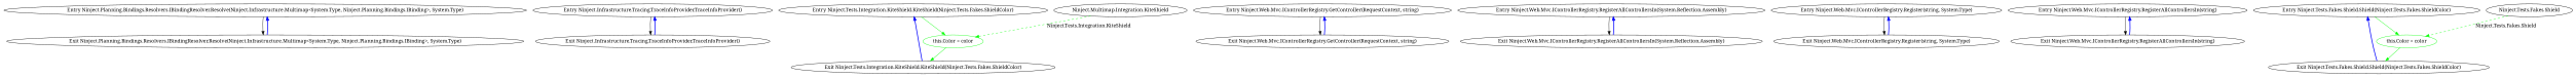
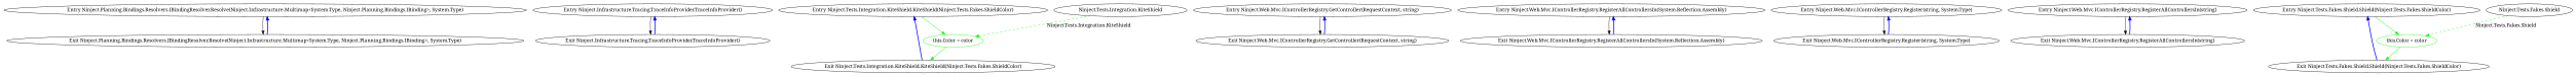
  digraph {
    fontname="Noto Serif"
    node [cluster="Ninject.Tests.Integration.KiteShield.KiteShield(Ninject.Tests.Fakes.ShieldColor)" file="NinjectSettings.cs" span="8-8" fontname="Noto Serif"]
    edge [style=solid fontname="Noto Serif" color=blue]
    n1 [cluster="Ninject.Planning.Bindings.Resolvers.IBindingResolver.Resolve(Ninject.Infrastructure.Multimap<System.Type, Ninject.Planning.Bindings.IBinding>, System.Type)" file="DefaultParameterTests.cs" label="Entry Ninject.Planning.Bindings.Resolvers.IBindingResolver.Resolve(Ninject.Infrastructure.Multimap<System.Type, Ninject.Planning.Bindings.IBinding>, System.Type)" span="31-31"]
    n2 [cluster="Ninject.Planning.Bindings.Resolvers.IBindingResolver.Resolve(Ninject.Infrastructure.Multimap<System.Type, Ninject.Planning.Bindings.IBinding>, System.Type)" file="DefaultParameterTests.cs" label="Exit Ninject.Planning.Bindings.Resolvers.IBindingResolver.Resolve(Ninject.Infrastructure.Multimap<System.Type, Ninject.Planning.Bindings.IBinding>, System.Type)" span="31-31"]
    n3 [cluster="Ninject.Infrastructure.Tracing.TraceInfoProvider.TraceInfoProvider()" file="INinjectSettings.cs" label="Entry Ninject.Infrastructure.Tracing.TraceInfoProvider.TraceInfoProvider()" span="35-35"]
    n4 [cluster="Ninject.Infrastructure.Tracing.TraceInfoProvider.TraceInfoProvider()" file="INinjectSettings.cs" label="Exit Ninject.Infrastructure.Tracing.TraceInfoProvider.TraceInfoProvider()" span="35-35"]
    n5 [file="KiteShield.cs" label="Entry Ninject.Tests.Integration.KiteShield.KiteShield(Ninject.Tests.Fakes.ShieldColor)"]
    n6 [color=green community=0 file="KiteShield.cs" label="this.Color = color" span="10-10"]
    n7 [file="KiteShield.cs" label="Exit Ninject.Tests.Integration.KiteShield.KiteShield(Ninject.Tests.Fakes.ShieldColor)"]
-   n8 [file="KiteShield.cs" label="Ninject.Multimap.Integration.KiteShield" cluster="" span=""]
+   n8 [file="KiteShield.cs" label="Ninject.Tests.Integration.KiteShield" cluster="" span=""]
    n9 [cluster="Ninject.Web.Mvc.IControllerRegistry.GetController(RequestContext, string)" label="Entry Ninject.Web.Mvc.IControllerRegistry.GetController(RequestContext, string)" span="12-12"]
    n10 [cluster="Ninject.Web.Mvc.IControllerRegistry.GetController(RequestContext, string)" label="Exit Ninject.Web.Mvc.IControllerRegistry.GetController(RequestContext, string)" span="12-12"]
    n11 [cluster="Ninject.Web.Mvc.IControllerRegistry.RegisterAllControllersIn(System.Reflection.Assembly)" label="Entry Ninject.Web.Mvc.IControllerRegistry.RegisterAllControllersIn(System.Reflection.Assembly)" span="9-9"]
    n12 [cluster="Ninject.Web.Mvc.IControllerRegistry.RegisterAllControllersIn(System.Reflection.Assembly)" label="Exit Ninject.Web.Mvc.IControllerRegistry.RegisterAllControllersIn(System.Reflection.Assembly)" span="9-9"]
    n13 [cluster="Ninject.Web.Mvc.IControllerRegistry.Register(string, System.Type)" label="Entry Ninject.Web.Mvc.IControllerRegistry.Register(string, System.Type)" span="11-11"]
    n14 [cluster="Ninject.Web.Mvc.IControllerRegistry.Register(string, System.Type)" label="Exit Ninject.Web.Mvc.IControllerRegistry.Register(string, System.Type)" span="11-11"]
    n15 [cluster="Ninject.Web.Mvc.IControllerRegistry.RegisterAllControllersIn(string)" label="Entry Ninject.Web.Mvc.IControllerRegistry.RegisterAllControllersIn(string)"]
    n16 [cluster="Ninject.Web.Mvc.IControllerRegistry.RegisterAllControllersIn(string)" label="Exit Ninject.Web.Mvc.IControllerRegistry.RegisterAllControllersIn(string)"]
    n17 [cluster="Ninject.Tests.Fakes.Shield.Shield(Ninject.Tests.Fakes.ShieldColor)" file="Shield.cs" label="Entry Ninject.Tests.Fakes.Shield.Shield(Ninject.Tests.Fakes.ShieldColor)" span="15-15"]
    n18 [cluster="Ninject.Tests.Fakes.Shield.Shield(Ninject.Tests.Fakes.ShieldColor)" color=green community=0 file="Shield.cs" label="this.Color = color" span="17-17"]
    n19 [cluster="Ninject.Tests.Fakes.Shield.Shield(Ninject.Tests.Fakes.ShieldColor)" file="Shield.cs" label="Exit Ninject.Tests.Fakes.Shield.Shield(Ninject.Tests.Fakes.ShieldColor)" span="15-15"]
    n20 [file="Shield.cs" label="Ninject.Tests.Fakes.Shield" cluster="" span=""]
    n1 -> n2 [color=""]
    n2 -> n1 [style=bold]
    n3 -> n4 [color=""]
    n4 -> n3 [style=bold]
    n5 -> n6 [color=green]
    n6 -> n7 [color=green]
    n7 -> n5 [style=bold]
    n8 -> n6 [color=green label="Ninject.Tests.Integration.KiteShield" style=dashed]
    n9 -> n10 [color=""]
    n10 -> n9 [style=bold]
    n11 -> n12 [color=""]
    n12 -> n11 [style=bold]
    n13 -> n14 [color=""]
    n14 -> n13 [style=bold]
    n15 -> n16 [color=""]
    n16 -> n15 [style=bold]
    n17 -> n18 [color=green]
    n18 -> n19 [color=green]
    n19 -> n17 [style=bold]
    n20 -> n18 [color=green label="Ninject.Tests.Fakes.Shield" style=dashed]
  }
